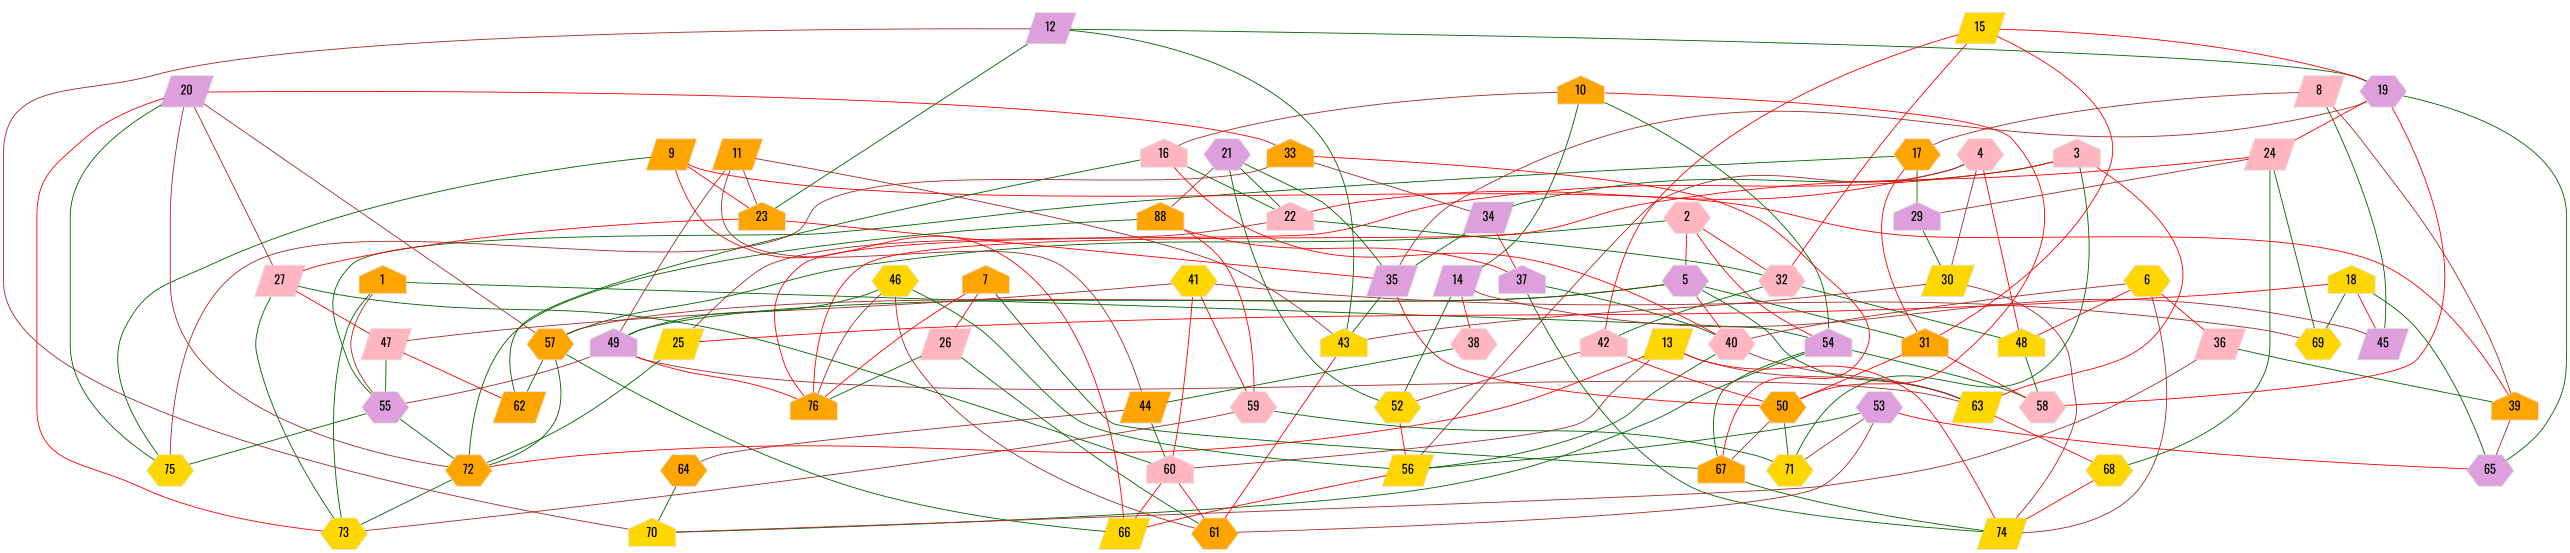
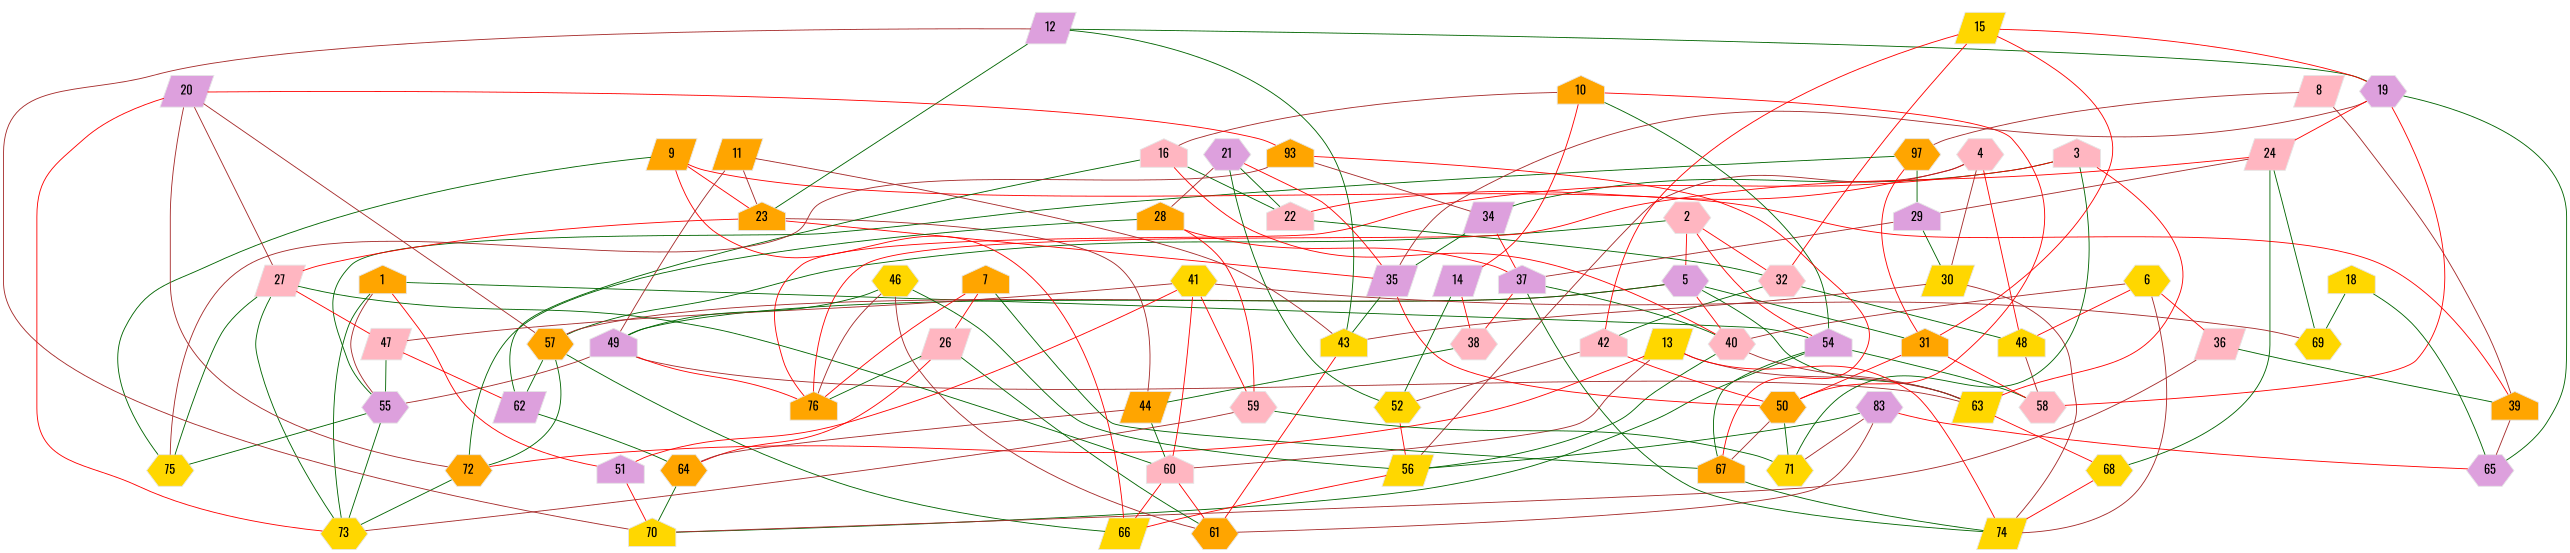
  graph {
    fontname=Oswald
    node [color=gray90 fillcolor=gold fontname=Oswald shape=hexagon style=filled]
    edge [color=darkgreen fontname=Oswald weight=1.0]
    1 [fillcolor=orange shape=house]
+   51 [fillcolor=plum shape=house]
    54 [fillcolor=plum shape=house]
    55 [fillcolor=plum]
    73
    70 [shape=house]
    67 [fillcolor=orange shape=house]
    58 [fillcolor=lightpink]
    75
    2 [fillcolor=lightpink]
    5 [fillcolor=plum]
    32 [fillcolor=lightpink]
    57 [fillcolor=orange]
    63 [shape=parallelogram]
    31 [fillcolor=orange shape=house]
    40 [fillcolor=lightpink]
    49 [fillcolor=plum shape=house]
    48 [shape=house]
    42 [fillcolor=lightpink shape=house]
    66 [shape=parallelogram]
    72 [fillcolor=orange]
-   62 [fillcolor=orange shape=parallelogram]
+   62 [fillcolor=plum shape=parallelogram]
    3 [fillcolor=lightpink shape=house]
    34 [fillcolor=plum shape=parallelogram]
    71
    76 [fillcolor=orange shape=house]
    35 [fillcolor=plum shape=parallelogram]
    37 [fillcolor=plum shape=house]
    68
    4 [fillcolor=lightpink]
    22 [fillcolor=lightpink shape=house]
    30 [shape=parallelogram]
    56 [shape=parallelogram]
-   25 [shape=parallelogram]
    74 [shape=parallelogram]
    43 [shape=house]
    50 [fillcolor=orange]
    6
    36 [fillcolor=lightpink shape=parallelogram]
    39 [fillcolor=orange shape=house]
    7 [fillcolor=orange shape=house]
    26 [fillcolor=lightpink shape=parallelogram]
    61 [fillcolor=orange]
    64 [fillcolor=orange]
    8 [fillcolor=lightpink shape=parallelogram]
-   17 [fillcolor=orange]
-   45 [fillcolor=plum shape=parallelogram]
+   17 [fillcolor=orange label=97]
    29 [fillcolor=plum shape=house]
    65 [fillcolor=plum]
    9 [fillcolor=orange shape=parallelogram]
    23 [fillcolor=orange shape=house]
    27 [fillcolor=lightpink shape=parallelogram]
    44 [fillcolor=orange shape=parallelogram]
    10 [fillcolor=orange shape=house]
    14 [fillcolor=plum shape=parallelogram]
    16 [fillcolor=lightpink shape=house]
    38 [fillcolor=lightpink]
    52
    11 [fillcolor=orange shape=parallelogram]
    12 [fillcolor=plum shape=parallelogram]
    19 [fillcolor=plum]
    24 [fillcolor=lightpink shape=parallelogram]
    13 [shape=parallelogram]
    60 [fillcolor=lightpink shape=house]
    15 [shape=parallelogram]
    18 [shape=house]
    69
    20 [fillcolor=plum shape=parallelogram]
-   33 [fillcolor=orange shape=house]
+   33 [fillcolor=orange shape=house label=93]
    47 [fillcolor=lightpink shape=parallelogram]
    21 [fillcolor=plum]
-   28 [fillcolor=orange shape=house label=88]
+   28 [fillcolor=orange shape=house]
    59 [fillcolor=lightpink]
    41
    46
-   53 [fillcolor=plum]
+   53 [fillcolor=plum label=83]
+   1 -- 51 [color=red]
    1 -- 54
    1 -- 55 [color=brown]
    1 -- 73
+   51 -- 70 [color=red weight=2.0]
    54 -- 70
    54 -- 67
    54 -- 58
-   55 -- 72
+   55 -- 73
    55 -- 75
    67 -- 74
    2 -- 54 [color=red]
    2 -- 5 [color=red]
    2 -- 32 [color=red]
    2 -- 57
    5 -- 57 [color=brown]
    5 -- 63
    5 -- 31
    5 -- 40 [color=red]
    5 -- 49
    32 -- 48
    32 -- 42
    57 -- 66
    57 -- 72
    57 -- 62
    63 -- 68 [color=red]
    31 -- 58 [color=red]
    31 -- 50 [color=red]
    40 -- 63 [color=brown]
    40 -- 56
    49 -- 55 [color=brown]
    49 -- 63 [color=brown]
    49 -- 76 [color=red]
-   48 -- 58
+   48 -- 58 [color=brown]
    42 -- 50 [color=red]
    42 -- 52 [color=brown]
    72 -- 73
+   62 -- 64
    3 -- 63 [color=red]
    3 -- 34
    3 -- 71
    3 -- 76 [color=red]
    34 -- 35
    34 -- 37 [color=red]
    35 -- 43
    35 -- 50 [color=red]
    37 -- 40
    37 -- 74
+   37 -- 38 [color=red]
    68 -- 74 [color=red]
    4 -- 48 [color=red]
    4 -- 22 [color=red]
    4 -- 30 [color=brown]
    4 -- 56 [color=brown]
    22 -- 32
-   22 -- 25 [color=brown weight=2.0]
    30 -- 74 [color=brown]
    30 -- 43 [color=brown]
    56 -- 66 [color=red]
-   25 -- 72
    43 -- 61 [color=red weight=2.0]
    50 -- 67 [color=brown]
    50 -- 71
    6 -- 40 [color=brown]
    6 -- 48 [color=red]
    6 -- 74 [color=brown]
    6 -- 36 [color=red]
    36 -- 70 [color=brown]
    36 -- 39
    39 -- 65 [color=brown]
    7 -- 67 [weight=2.0]
    7 -- 76 [color=red]
    7 -- 26 [color=red]
    26 -- 76
    26 -- 61
+   26 -- 64 [color=red]
    64 -- 70
    8 -- 39 [color=brown weight=2.0]
    8 -- 17 [color=brown]
-   8 -- 45
    17 -- 55
    17 -- 31 [color=red]
    17 -- 29
+   29 -- 37 [color=brown]
    29 -- 30
    9 -- 75
    9 -- 66 [color=red]
    9 -- 39 [color=red]
    9 -- 23 [color=red]
    23 -- 35 [color=red]
    23 -- 27 [color=red]
-   11 -- 44 [color=brown]
+   23 -- 44 [color=brown]
    27 -- 73
    27 -- 60
    27 -- 47 [color=red]
    44 -- 64 [color=brown]
    44 -- 60
    10 -- 54
    10 -- 50 [color=red]
-   10 -- 14
+   10 -- 14 [color=red]
    10 -- 16 [color=brown]
-   14 -- 45 [color=brown weight=2.0]
    14 -- 38 [color=red weight=2.0]
    14 -- 52
    16 -- 40 [color=red]
    16 -- 62
    16 -- 22
    38 -- 44
    52 -- 56 [color=red]
    11 -- 49 [color=brown]
    11 -- 43 [color=brown]
    11 -- 23 [color=brown]
    12 -- 70 [color=brown]
    12 -- 43
    12 -- 23
    12 -- 19
    19 -- 58 [color=red]
    19 -- 35 [color=brown]
    19 -- 65
    19 -- 24 [color=red]
    24 -- 76 [color=red]
    24 -- 68 [weight=2.0]
    24 -- 29 [color=brown]
    24 -- 69
    13 -- 63 [color=brown]
    13 -- 72 [color=red]
    13 -- 74 [color=red]
    13 -- 60 [color=brown]
    60 -- 66 [color=red]
    60 -- 61 [color=red]
    15 -- 32 [color=red weight=2.0]
    15 -- 31 [color=red weight=2.0]
    15 -- 42 [color=red]
    15 -- 19 [color=red]
-   18 -- 25 [color=red]
-   18 -- 45 [color=red]
    18 -- 65
    18 -- 69
    20 -- 73 [color=red]
-   20 -- 75
+   27 -- 75
    20 -- 57 [color=brown]
    20 -- 72 [color=brown]
    20 -- 27 [color=brown]
    20 -- 33 [color=red]
    33 -- 67 [color=red]
    33 -- 75 [color=brown]
    33 -- 34 [color=brown]
    47 -- 55
    47 -- 62 [color=red]
-   21 -- 35
+   21 -- 35 [color=red]
    21 -- 22
    21 -- 52
    21 -- 28 [color=brown]
    28 -- 72
    28 -- 37 [color=red]
    28 -- 59 [color=red]
    59 -- 73 [color=brown]
    59 -- 71
+   41 -- 51 [color=red]
    41 -- 60 [color=red]
    41 -- 69 [color=brown weight=2.0]
    41 -- 47 [color=brown]
    41 -- 59 [color=red]
    46 -- 49
    46 -- 76 [color=brown]
    46 -- 56
    46 -- 61 [color=brown]
    53 -- 71 [color=brown]
    53 -- 56
    53 -- 61 [color=brown]
    53 -- 65 [color=red]
  }
